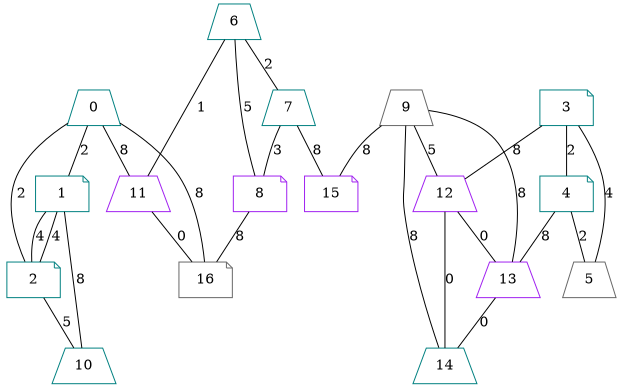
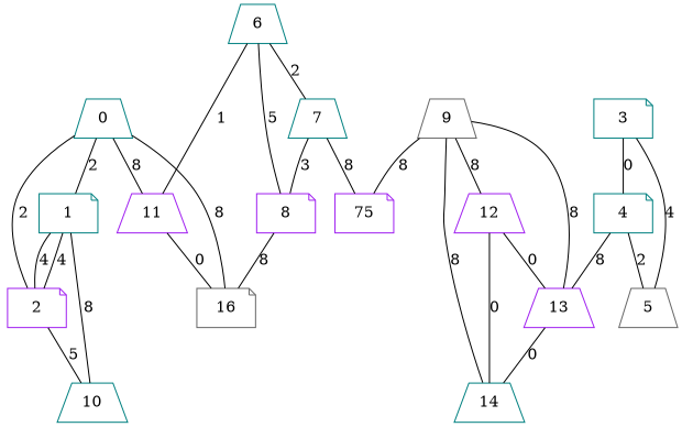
  graph {
    node [color=teal shape=trapezium weight=1]
    1 [shape=note]
    0
-   2 [shape=note weight=2]
+   2 [color=purple shape=note weight=2]
    11 [color=purple weight=3]
    16 [color=gray40 shape=note weight=3]
    10 [weight=4]
    3 [shape=note weight=2]
    4 [shape=note]
    5 [color=gray40]
    12 [color=purple weight=3]
    13 [color=purple weight=3]
    14 [weight=3]
    6
    7
    8 [color=purple shape=note]
-   15 [color=purple shape=note weight=3]
+   15 [color=purple shape=note weight=3 label=75]
    9 [color=gray40]
    1 -- 2 [label=4]
    1 -- 2 [label=4]
    1 -- 10 [label=8]
    0 -- 1 [label=2]
    0 -- 2 [label=2]
    0 -- 11 [label=8]
    0 -- 16 [label=8]
    2 -- 10 [label=5]
    11 -- 16 [label=0]
-   3 -- 4 [label=2]
+   3 -- 4 [label=0]
    3 -- 5 [label=4]
-   3 -- 12 [label=8]
    4 -- 5 [label=2]
    4 -- 13 [label=8]
    12 -- 13 [label=0]
    12 -- 14 [label=0]
    13 -- 14 [label=0]
    6 -- 11 [label=1]
    6 -- 7 [label=2]
    6 -- 8 [label=5]
    7 -- 8 [label=3]
    7 -- 15 [label=8]
    8 -- 16 [label=8]
-   9 -- 12 [label=5]
+   9 -- 12 [label=8]
    9 -- 13 [label=8]
    9 -- 14 [label=8]
    9 -- 15 [label=8]
  }
